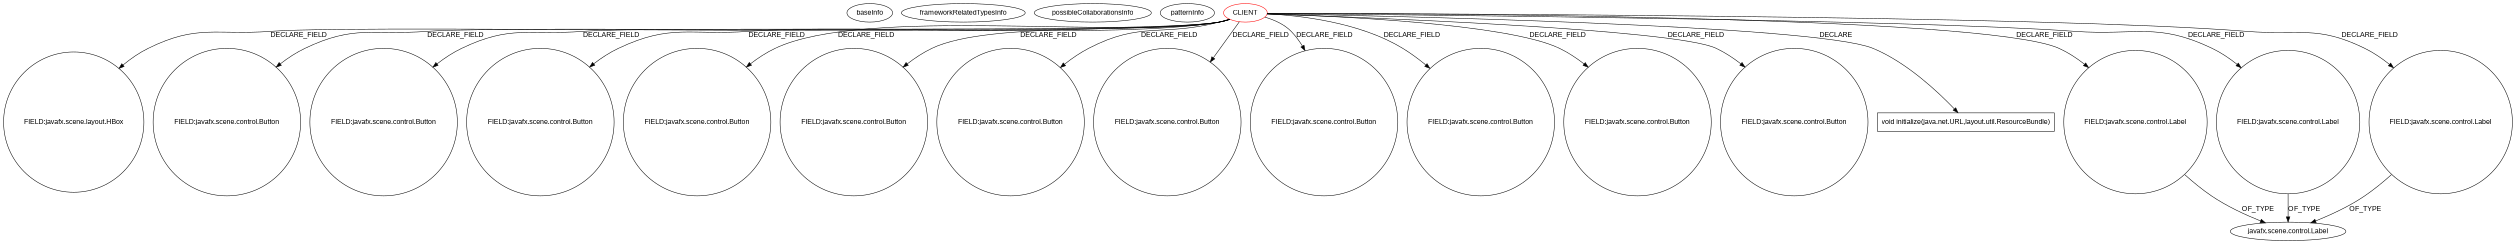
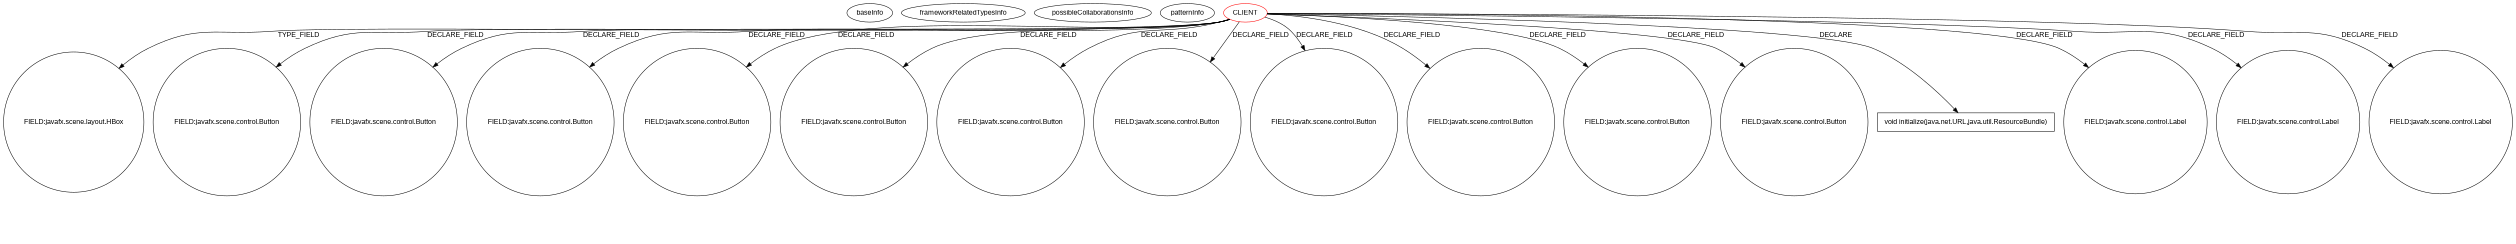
  digraph {
    fontname="Liberation Sans"
    node [fontname="Liberation Sans" isFrameworkType=false shape=circle vertexType=FIELD_DECLARATION]
    edge [fontname="Liberation Sans"]
    baseInfo [category=pattern graphId=1274 isAnonymous=false possibleRelation=false isFrameworkType="" shape="" vertexType=""]
    frameworkRelatedTypesInfo [isFrameworkType="" shape="" vertexType=""]
    possibleCollaborationsInfo [isFrameworkType="" shape="" vertexType=""]
    patternInfo [frequency=2.0 patternRootClient=0 isFrameworkType="" shape="" vertexType=""]
    n5 [label="FIELD:javafx.scene.layout.HBox"]
    n6 [color=red label=CLIENT vertexType=ROOT_CLIENT_CLASS_DECLARATION shape=""]
    n7 [label="FIELD:javafx.scene.control.Button"]
    n8 [label="FIELD:javafx.scene.control.Button"]
    n9 [label="FIELD:javafx.scene.control.Button"]
    n10 [label="FIELD:javafx.scene.control.Button"]
    n11 [label="FIELD:javafx.scene.control.Button"]
    n12 [label="FIELD:javafx.scene.control.Button"]
    n13 [label="FIELD:javafx.scene.control.Button"]
    n14 [label="FIELD:javafx.scene.control.Button"]
    n15 [label="FIELD:javafx.scene.control.Button"]
    n16 [label="FIELD:javafx.scene.control.Button"]
    n17 [label="FIELD:javafx.scene.control.Button"]
-   n18 [label="void initialize(java.net.URL,layout.util.ResourceBundle)" shape=box vertexType=OVERRIDING_METHOD_DECLARATION]
+   n18 [label="void initialize(java.net.URL,java.util.ResourceBundle)" shape=box vertexType=OVERRIDING_METHOD_DECLARATION]
    n19 [label="FIELD:javafx.scene.control.Label"]
    n20 [label="FIELD:javafx.scene.control.Label"]
    n21 [label="FIELD:javafx.scene.control.Label"]
-   n22 [label="javafx.scene.control.Label" vertexType=FRAMEWORK_CLASS_TYPE shape=""]
-   n6 -> n5 [label=DECLARE_FIELD]
+   n6 -> n5 [label=TYPE_FIELD]
    n6 -> n7 [label=DECLARE_FIELD]
    n6 -> n8 [label=DECLARE_FIELD]
    n6 -> n9 [label=DECLARE_FIELD]
    n6 -> n10 [label=DECLARE_FIELD]
    n6 -> n11 [label=DECLARE_FIELD]
    n6 -> n12 [label=DECLARE_FIELD]
    n6 -> n13 [label=DECLARE_FIELD]
    n6 -> n14 [label=DECLARE_FIELD]
    n6 -> n15 [label=DECLARE_FIELD]
    n6 -> n16 [label=DECLARE_FIELD]
    n6 -> n17 [label=DECLARE_FIELD]
    n6 -> n18 [label=DECLARE]
    n6 -> n19 [label=DECLARE_FIELD]
    n6 -> n20 [label=DECLARE_FIELD]
    n6 -> n21 [label=DECLARE_FIELD]
-   n19 -> n22 [label=OF_TYPE]
-   n20 -> n22 [label=OF_TYPE]
-   n21 -> n22 [label=OF_TYPE]
  }
